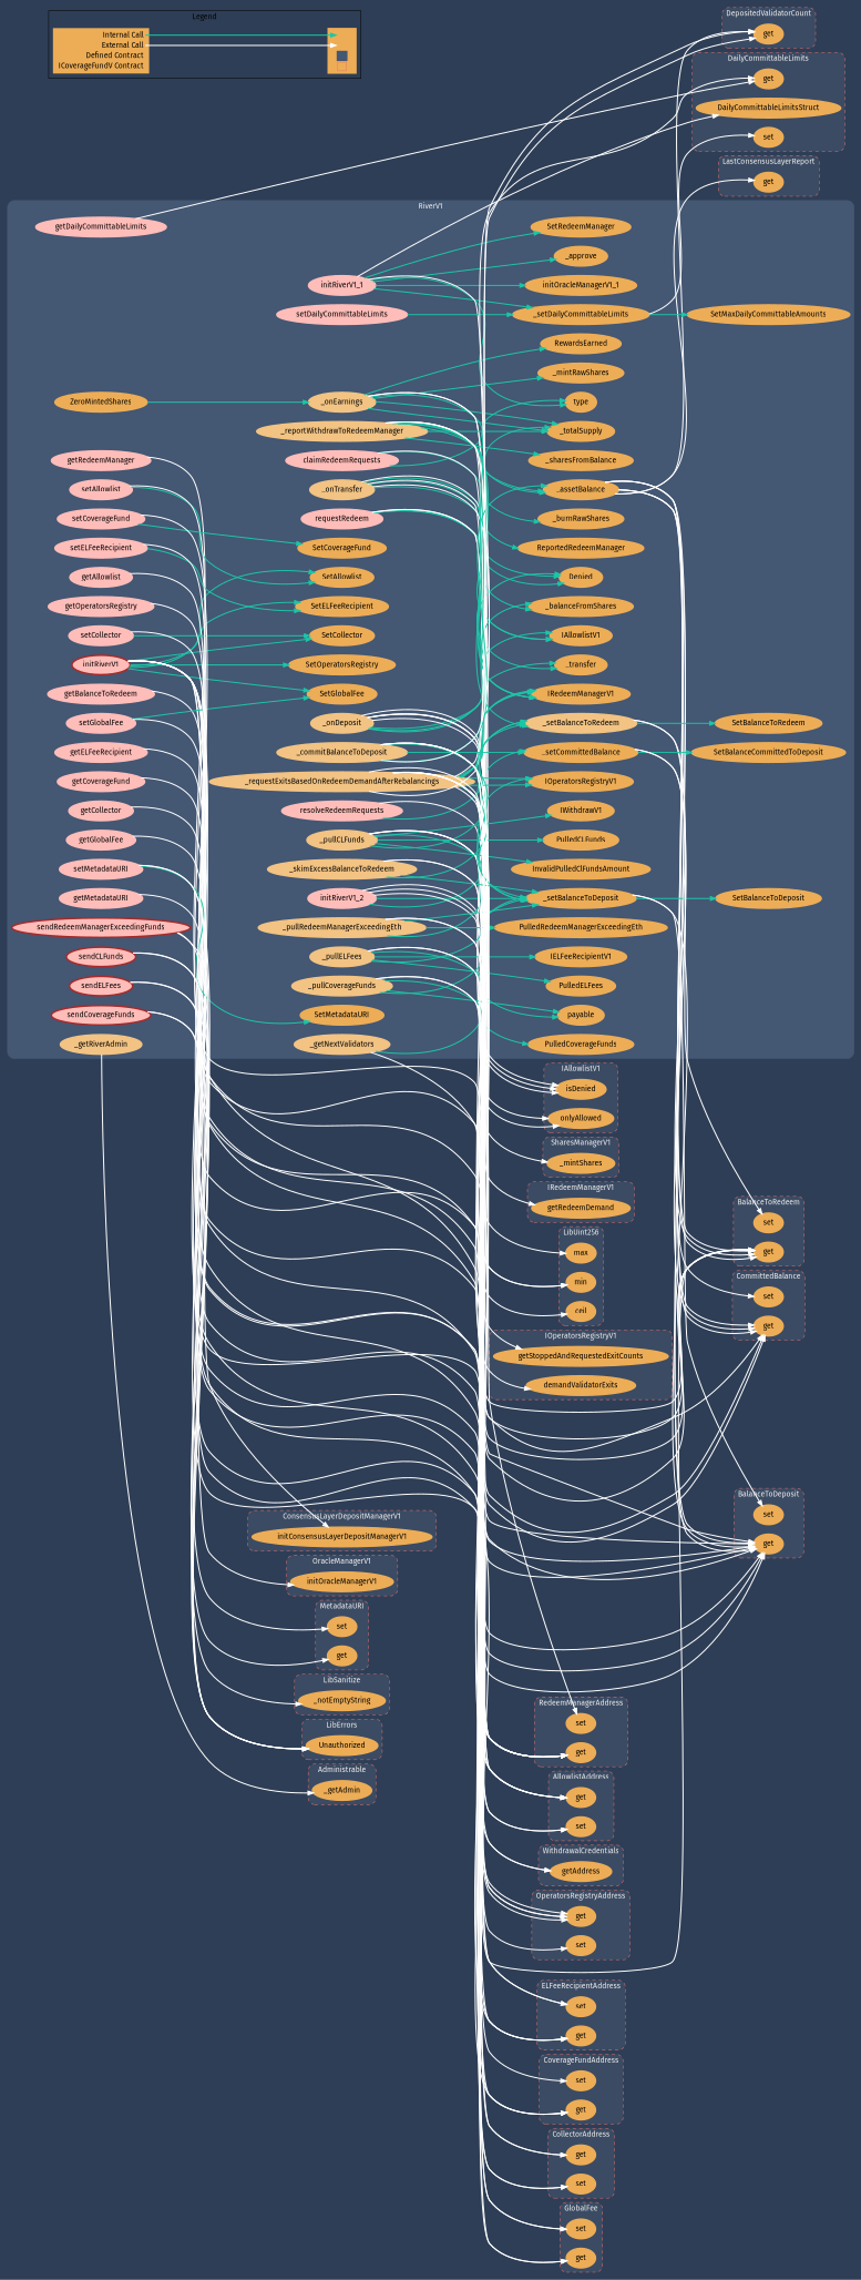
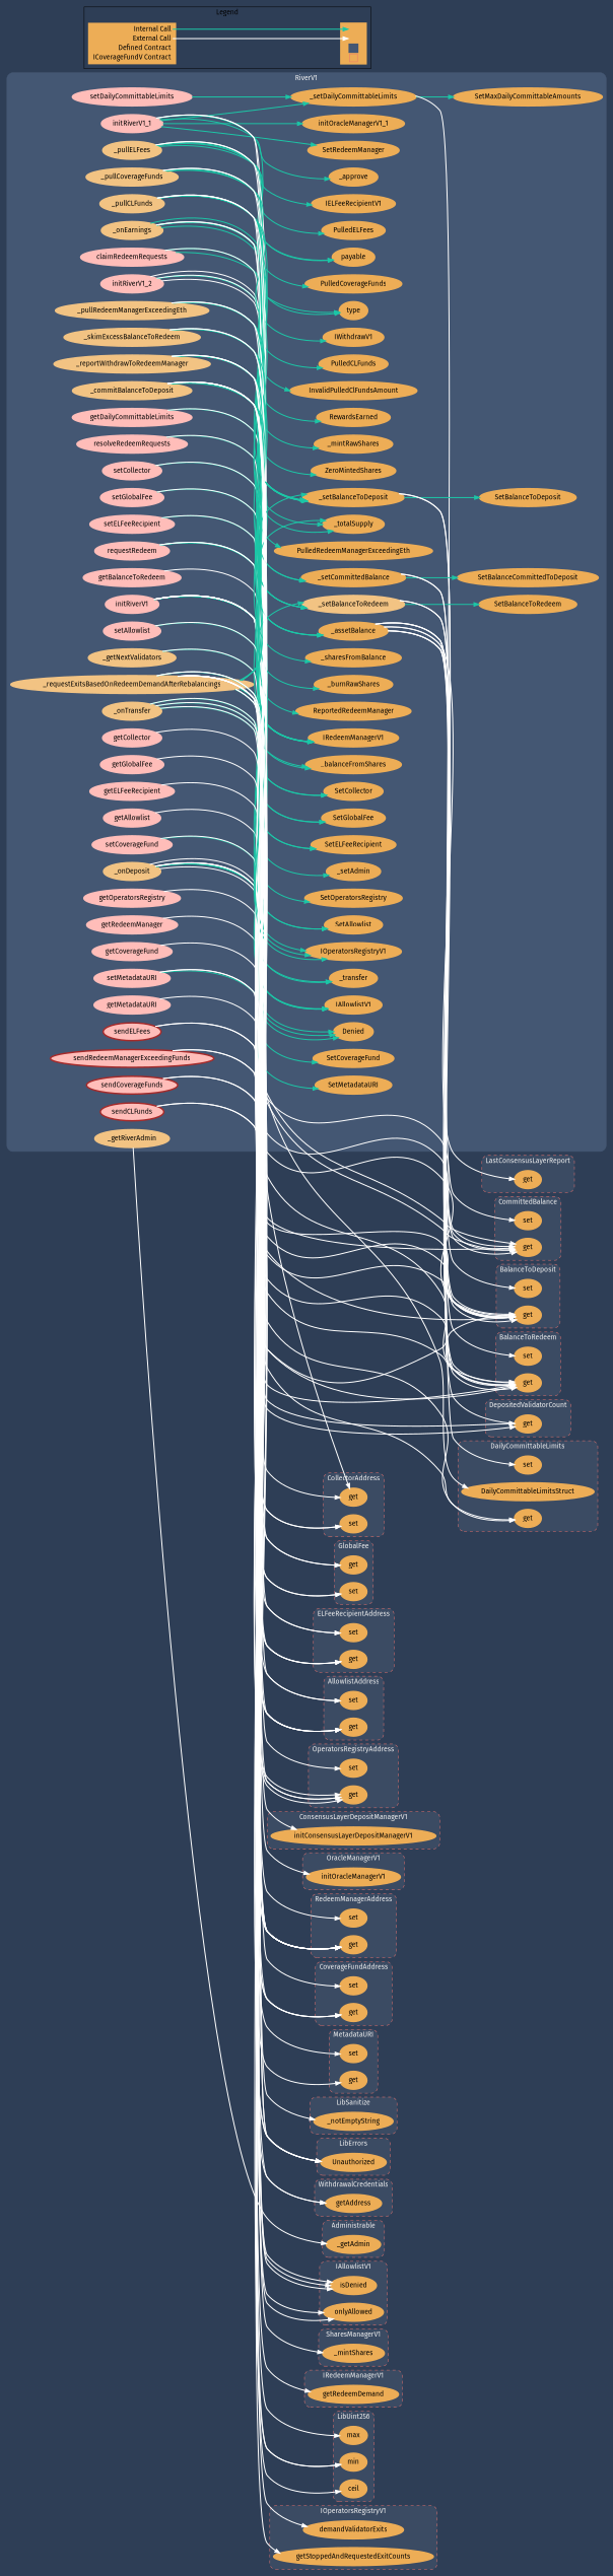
  digraph {
    bgcolor="#2e3e56"
    compound=true
    fontname="Fira Sans"
    rankdir=LR
    node [color="#edad56" fillcolor="#edad56" fontname="Fira Sans" penwidth=3 style=filled]
    edge [color=white fontname="Fira Sans" penwidth=2]
-   n1 [color=brown fillcolor="#ffbdb9" label=initRiverV1]
+   n1 [color="#ffbdb9" fillcolor="#ffbdb9" label=initRiverV1]
    n2 [color="#ffbdb9" fillcolor="#ffbdb9" label=initRiverV1_1]
    n3 [color="#ffbdb9" fillcolor="#ffbdb9" label=initRiverV1_2]
    n4 [color="#ffbdb9" fillcolor="#ffbdb9" label=getGlobalFee]
    n5 [color="#ffbdb9" fillcolor="#ffbdb9" label=getAllowlist]
    n6 [color="#ffbdb9" fillcolor="#ffbdb9" label=getCollector]
    n7 [color="#ffbdb9" fillcolor="#ffbdb9" label=getELFeeRecipient]
    n8 [color="#ffbdb9" fillcolor="#ffbdb9" label=getCoverageFund]
    n9 [color="#ffbdb9" fillcolor="#ffbdb9" label=getRedeemManager]
    n10 [color="#ffbdb9" fillcolor="#ffbdb9" label=getMetadataURI]
    n11 [color="#ffbdb9" fillcolor="#ffbdb9" label=getDailyCommittableLimits]
    n12 [color="#ffbdb9" fillcolor="#ffbdb9" label=setDailyCommittableLimits]
    n13 [color="#ffbdb9" fillcolor="#ffbdb9" label=getBalanceToRedeem]
    n14 [color="#ffbdb9" fillcolor="#ffbdb9" label=resolveRedeemRequests]
    n15 [color="#ffbdb9" fillcolor="#ffbdb9" label=requestRedeem]
    n16 [color="#ffbdb9" fillcolor="#ffbdb9" label=claimRedeemRequests]
    n17 [color="#ffbdb9" fillcolor="#ffbdb9" label=setGlobalFee]
    n18 [color="#ffbdb9" fillcolor="#ffbdb9" label=setAllowlist]
    n19 [color="#ffbdb9" fillcolor="#ffbdb9" label=setCollector]
    n20 [color="#ffbdb9" fillcolor="#ffbdb9" label=setELFeeRecipient]
    n21 [color="#ffbdb9" fillcolor="#ffbdb9" label=setCoverageFund]
    n22 [color="#ffbdb9" fillcolor="#ffbdb9" label=setMetadataURI]
    n23 [color="#ffbdb9" fillcolor="#ffbdb9" label=getOperatorsRegistry]
    n24 [color=brown fillcolor="#ffbdb9" label=sendELFees]
    n25 [color=brown fillcolor="#ffbdb9" label=sendCLFunds]
    n26 [color=brown fillcolor="#ffbdb9" label=sendCoverageFunds]
    n27 [color=brown fillcolor="#ffbdb9" label=sendRedeemManagerExceedingFunds]
    n28 [color="#f2c383" fillcolor="#f2c383" label=_getRiverAdmin]
    n29 [color="#f2c383" fillcolor="#f2c383" label=_onTransfer]
    n30 [color="#f2c383" fillcolor="#f2c383" label=_onDeposit]
    n31 [color="#f2c383" fillcolor="#f2c383" label=_getNextValidators]
    n32 [color="#f2c383" fillcolor="#f2c383" label=_pullELFees]
    n33 [color="#f2c383" fillcolor="#f2c383" label=_pullCoverageFunds]
    n34 [color="#f2c383" fillcolor="#f2c383" label=_onEarnings]
    n35 [label=_assetBalance]
    n36 [label=_setDailyCommittableLimits]
    n37 [label=_setBalanceToDeposit]
    n38 [color="#f2c383" fillcolor="#f2c383" label=_setBalanceToRedeem]
    n39 [label=_setCommittedBalance]
    n40 [color="#f2c383" fillcolor="#f2c383" label=_pullCLFunds]
    n41 [color="#f2c383" fillcolor="#f2c383" label=_pullRedeemManagerExceedingEth]
    n42 [color="#f2c383" fillcolor="#f2c383" label=_reportWithdrawToRedeemManager]
    n43 [color="#f2c383" fillcolor="#f2c383" label=_requestExitsBasedOnRedeemDemandAfterRebalancings]
    n44 [color="#f2c383" fillcolor="#f2c383" label=_skimExcessBalanceToRedeem]
    n45 [color="#f2c383" fillcolor="#f2c383" label=_commitBalanceToDeposit]
+   n46 [label=_setAdmin]
    n47 [label=SetCollector]
    n48 [label=SetGlobalFee]
    n49 [label=SetELFeeRecipient]
    n50 [label=SetAllowlist]
    n51 [label=SetOperatorsRegistry]
    n52 [label=SetRedeemManager]
    n53 [label=initOracleManagerV1_1]
    n54 [label=_approve]
    n55 [label=type]
    n56 [label=IRedeemManagerV1]
    n57 [label=IAllowlistV1]
    n58 [label=_transfer]
    n59 [label=SetCoverageFund]
    n60 [label=SetMetadataURI]
    n61 [label=Denied]
    n62 [label=IOperatorsRegistryV1]
    n63 [label=IELFeeRecipientV1]
    n64 [label=payable]
    n65 [label=PulledELFees]
    n66 [label=PulledCoverageFunds]
    n67 [label=_totalSupply]
    n68 [label=ZeroMintedShares]
    n69 [label=_mintRawShares]
    n70 [label=RewardsEarned]
    n71 [label=SetMaxDailyCommittableAmounts]
    n72 [label=SetBalanceToDeposit]
    n73 [label=SetBalanceToRedeem]
    n74 [label=SetBalanceCommittedToDeposit]
    n75 [label=IWithdrawV1]
    n76 [label=InvalidPulledClFundsAmount]
    n77 [label=PulledCLFunds]
    n78 [label=PulledRedeemManagerExceedingEth]
    n79 [label=_balanceFromShares]
    n80 [label=_sharesFromBalance]
    n81 [label=ReportedRedeemManager]
    n82 [label=_burnRawShares]
    n83 [label=set]
    n84 [label=get]
    n85 [label=set]
    n86 [label=get]
    n87 [label=set]
    n88 [label=get]
    n89 [label=set]
    n90 [label=get]
    n91 [label=set]
    n92 [label=get]
    n93 [label=initConsensusLayerDepositManagerV1]
    n94 [label=initOracleManagerV1]
    n95 [label=set]
    n96 [label=get]
    n97 [label=get]
    n98 [label=DailyCommittableLimitsStruct]
    n99 [label=get]
    n100 [label=set]
    n101 [label=get]
    n102 [label=set]
    n103 [label=get]
    n104 [label=set]
    n105 [label=get]
    n106 [label=set]
    n107 [label=get]
    n108 [label=set]
    n109 [label=get]
    n110 [label=set]
    n111 [label=_notEmptyString]
    n112 [label=Unauthorized]
    n113 [label=getAddress]
    n114 [label=_getAdmin]
    n115 [label=isDenied]
    n116 [label=onlyAllowed]
    n117 [label=_mintShares]
    n118 [label=get]
    n119 [label=getRedeemDemand]
    n120 [label=min]
    n121 [label=ceil]
    n122 [label=max]
    n123 [label=getStoppedAndRequestedExitCounts]
    n124 [label=demandValidatorExits]
    n125 [label=<<table border="0" cellpadding="2" cellspacing="0" cellborder="0">   <tr><td align="right" port="i1">Internal Call</td></tr>   <tr><td align="right" port="i2">External Call</td></tr>   <tr><td align="right" port="i3">Defined Contract</td></tr>   <tr><td align="right" port="i4">ICoverageFundV Contract</td></tr>   </table>> shape=plaintext]
    n126 [label=<<table border="0" cellpadding="2" cellspacing="0" cellborder="0">   <tr><td port="i1">&nbsp;&nbsp;&nbsp;</td></tr>   <tr><td port="i2">&nbsp;&nbsp;&nbsp;</td></tr>   <tr><td port="i3" bgcolor="#445773">&nbsp;&nbsp;&nbsp;</td></tr>   <tr><td port="i4">     <table border="1" cellborder="0" cellspacing="0" cellpadding="7" color="#e8726d">       <tr>        <td></td>       </tr>      </table>   </td></tr>   </table>> shape=plaintext]
    subgraph cluster_1 {
      bgcolor="#445773"
      color="#445773"
      fontcolor="#f0f0f0"
      label=RiverV1
      style=rounded
      n1
      n2
      n3
      n4
      n5
      n6
      n7
      n8
      n9
      n10
      n11
      n12
      n13
      n14
      n15
      n16
      n17
      n18
      n19
      n20
      n21
      n22
      n23
      n24
      n25
      n26
      n27
      n28
      n29
      n30
      n31
      n32
      n33
      n34
      n35
      n36
      n37
      n38
      n39
      n40
      n41
      n42
      n43
      n44
      n45
+     n46
      n47
      n48
      n49
      n50
      n51
      n52
      n53
      n54
      n55
      n56
      n57
      n58
      n59
      n60
      n61
      n62
      n63
      n64
      n65
      n66
      n67
      n68
      n69
      n70
      n71
      n72
      n73
      n74
      n75
      n76
      n77
      n78
      n79
      n80
      n81
      n82
    }
    subgraph cluster_2 {
      bgcolor="#3b4b63"
      color="#e8726d"
      fontcolor="#f0f0f0"
      label=CollectorAddress
      style="rounded,dashed"
      n83
      n84
    }
    subgraph cluster_3 {
      bgcolor="#3b4b63"
      color="#e8726d"
      fontcolor="#f0f0f0"
      label=GlobalFee
      style="rounded,dashed"
      n85
      n86
    }
    subgraph cluster_4 {
      bgcolor="#3b4b63"
      color="#e8726d"
      fontcolor="#f0f0f0"
      label=ELFeeRecipientAddress
      style="rounded,dashed"
      n87
      n88
    }
    subgraph cluster_5 {
      bgcolor="#3b4b63"
      color="#e8726d"
      fontcolor="#f0f0f0"
      label=AllowlistAddress
      style="rounded,dashed"
      n89
      n90
    }
    subgraph cluster_6 {
      bgcolor="#3b4b63"
      color="#e8726d"
      fontcolor="#f0f0f0"
      label=OperatorsRegistryAddress
      style="rounded,dashed"
      n91
      n92
    }
    subgraph cluster_7 {
      bgcolor="#3b4b63"
      color="#e8726d"
      fontcolor="#f0f0f0"
      label=ConsensusLayerDepositManagerV1
      style="rounded,dashed"
      n93
    }
    subgraph cluster_8 {
      bgcolor="#3b4b63"
      color="#e8726d"
      fontcolor="#f0f0f0"
      label=OracleManagerV1
      style="rounded,dashed"
      n94
    }
    subgraph cluster_9 {
      bgcolor="#3b4b63"
      color="#e8726d"
      fontcolor="#f0f0f0"
      label=RedeemManagerAddress
      style="rounded,dashed"
      n95
      n96
    }
    subgraph cluster_10 {
      bgcolor="#3b4b63"
      color="#e8726d"
      fontcolor="#f0f0f0"
      label=LastConsensusLayerReport
      style="rounded,dashed"
      n97
    }
    subgraph cluster_11 {
      bgcolor="#3b4b63"
      color="#e8726d"
      fontcolor="#f0f0f0"
      label=DailyCommittableLimits
      style="rounded,dashed"
      n98
      n99
      n100
    }
    subgraph cluster_12 {
      bgcolor="#3b4b63"
      color="#e8726d"
      fontcolor="#f0f0f0"
      label=CommittedBalance
      style="rounded,dashed"
      n101
      n102
    }
    subgraph cluster_13 {
      bgcolor="#3b4b63"
      color="#e8726d"
      fontcolor="#f0f0f0"
      label=BalanceToDeposit
      style="rounded,dashed"
      n103
      n104
    }
    subgraph cluster_14 {
      bgcolor="#3b4b63"
      color="#e8726d"
      fontcolor="#f0f0f0"
      label=CoverageFundAddress
      style="rounded,dashed"
      n105
      n106
    }
    subgraph cluster_15 {
      bgcolor="#3b4b63"
      color="#e8726d"
      fontcolor="#f0f0f0"
      label=MetadataURI
      style="rounded,dashed"
      n107
      n108
    }
    subgraph cluster_16 {
      bgcolor="#3b4b63"
      color="#e8726d"
      fontcolor="#f0f0f0"
      label=BalanceToRedeem
      style="rounded,dashed"
      n109
      n110
    }
    subgraph cluster_17 {
      bgcolor="#3b4b63"
      color="#e8726d"
      fontcolor="#f0f0f0"
      label=LibSanitize
      style="rounded,dashed"
      n111
    }
    subgraph cluster_18 {
      bgcolor="#3b4b63"
      color="#e8726d"
      fontcolor="#f0f0f0"
      label=LibErrors
      style="rounded,dashed"
      n112
    }
    subgraph cluster_19 {
      bgcolor="#3b4b63"
      color="#e8726d"
      fontcolor="#f0f0f0"
      label=WithdrawalCredentials
      style="rounded,dashed"
      n113
    }
    subgraph cluster_20 {
      bgcolor="#3b4b63"
      color="#e8726d"
      fontcolor="#f0f0f0"
      label=Administrable
      style="rounded,dashed"
      n114
    }
    subgraph cluster_21 {
      bgcolor="#3b4b63"
      color="#e8726d"
      fontcolor="#f0f0f0"
      label=IAllowlistV1
      style="rounded,dashed"
      n115
      n116
    }
    subgraph cluster_22 {
      bgcolor="#3b4b63"
      color="#e8726d"
      fontcolor="#f0f0f0"
      label=SharesManagerV1
      style="rounded,dashed"
      n117
    }
    subgraph cluster_23 {
      bgcolor="#3b4b63"
      color="#e8726d"
      fontcolor="#f0f0f0"
      label=DepositedValidatorCount
      style="rounded,dashed"
      n118
    }
    subgraph cluster_24 {
      bgcolor="#3b4b63"
      color="#e8726d"
      fontcolor="#f0f0f0"
      label=IRedeemManagerV1
      style="rounded,dashed"
      n119
    }
    subgraph cluster_25 {
      bgcolor="#3b4b63"
      color="#e8726d"
      fontcolor="#f0f0f0"
      label=LibUint256
      style="rounded,dashed"
      n120
      n121
      n122
    }
    subgraph cluster_26 {
      bgcolor="#3b4b63"
      color="#e8726d"
      fontcolor="#f0f0f0"
      label=IOperatorsRegistryV1
      style="rounded,dashed"
      n123
      n124
    }
    subgraph cluster_27 {
      label=Legend
      n125
      n126
    }
+   n1 -> n46 [color="#1bc6a6"]
    n1 -> n47 [color="#1bc6a6"]
    n1 -> n48 [color="#1bc6a6"]
    n1 -> n49 [color="#1bc6a6"]
    n1 -> n50 [color="#1bc6a6"]
    n1 -> n51 [color="#1bc6a6"]
    n1 -> n83
    n1 -> n85
    n1 -> n87
    n1 -> n89
    n1 -> n91
    n1 -> n93
    n1 -> n94
    n2 -> n36 [color="#1bc6a6"]
    n2 -> n52 [color="#1bc6a6"]
    n2 -> n53 [color="#1bc6a6"]
    n2 -> n54 [color="#1bc6a6"]
    n2 -> n55 [color="#1bc6a6"]
    n2 -> n95
    n2 -> n98
    n3 -> n37 [color="#1bc6a6"]
    n3 -> n39 [color="#1bc6a6"]
    n3 -> n101
    n3 -> n101
    n3 -> n103
    n4 -> n86
    n5 -> n90
    n6 -> n84
    n7 -> n88
    n8 -> n105
    n9 -> n96
    n10 -> n107
    n11 -> n99
    n12 -> n36 [color="#1bc6a6"]
    n13 -> n109
    n14 -> n56 [color="#1bc6a6"]
    n14 -> n96
    n15 -> n56 [color="#1bc6a6"]
    n15 -> n57 [color="#1bc6a6"]
    n15 -> n58 [color="#1bc6a6"]
    n15 -> n90
    n15 -> n96
    n16 -> n55 [color="#1bc6a6"]
    n16 -> n56 [color="#1bc6a6"]
    n16 -> n96
    n17 -> n48 [color="#1bc6a6"]
    n17 -> n85
    n18 -> n50 [color="#1bc6a6"]
    n18 -> n89
    n19 -> n47 [color="#1bc6a6"]
    n19 -> n83
    n20 -> n49 [color="#1bc6a6"]
    n20 -> n87
    n21 -> n59 [color="#1bc6a6"]
    n21 -> n106
    n22 -> n60 [color="#1bc6a6"]
    n22 -> n108
    n22 -> n111
    n23 -> n92
    n24 -> n88
    n24 -> n112
    n25 -> n112
    n25 -> n113
    n26 -> n105
    n26 -> n112
    n27 -> n96
    n27 -> n112
    n28 -> n114
    n29 -> n57 [color="#1bc6a6"]
    n29 -> n61 [color="#1bc6a6"]
    n29 -> n61 [color="#1bc6a6"]
    n29 -> n90
    n29 -> n115
    n29 -> n115
    n30 -> n57 [color="#1bc6a6"]
    n30 -> n58 [color="#1bc6a6"]
    n30 -> n61 [color="#1bc6a6"]
    n30 -> n90
    n30 -> n115
    n30 -> n116
    n30 -> n116
    n30 -> n117
    n31 -> n62 [color="#1bc6a6"]
    n31 -> n92
    n32 -> n37 [color="#1bc6a6"]
    n32 -> n63 [color="#1bc6a6"]
    n32 -> n64 [color="#1bc6a6"]
    n32 -> n65 [color="#1bc6a6"]
    n32 -> n88
    n32 -> n103
    n33 -> n37 [color="#1bc6a6"]
    n33 -> n64 [color="#1bc6a6"]
    n33 -> n66 [color="#1bc6a6"]
    n33 -> n103
    n33 -> n105
    n34 -> n35 [color="#1bc6a6"]
    n34 -> n67 [color="#1bc6a6"]
    n34 -> n67 [color="#1bc6a6"]
-   n68 -> n34 [color="#1bc6a6"]
+   n34 -> n68 [color="#1bc6a6"]
    n34 -> n69 [color="#1bc6a6"]
    n34 -> n70 [color="#1bc6a6"]
    n34 -> n84
    n34 -> n86
    n35 -> n97
    n35 -> n101
    n35 -> n101
    n35 -> n103
    n35 -> n103
    n35 -> n109
    n35 -> n109
    n35 -> n118
    n36 -> n71 [color="#1bc6a6"]
    n36 -> n100
    n37 -> n72 [color="#1bc6a6"]
    n37 -> n103
    n37 -> n104
    n38 -> n73 [color="#1bc6a6"]
    n38 -> n109
    n38 -> n110
    n39 -> n74 [color="#1bc6a6"]
    n39 -> n101
    n39 -> n102
    n40 -> n37 [color="#1bc6a6"]
    n40 -> n38 [color="#1bc6a6"]
    n40 -> n75 [color="#1bc6a6"]
    n40 -> n76 [color="#1bc6a6"]
    n40 -> n77 [color="#1bc6a6"]
    n40 -> n103
    n40 -> n109
    n40 -> n113
    n41 -> n37 [color="#1bc6a6"]
    n41 -> n56 [color="#1bc6a6"]
    n41 -> n78 [color="#1bc6a6"]
    n41 -> n96
    n41 -> n103
    n42 -> n35 [color="#1bc6a6"]
    n42 -> n38 [color="#1bc6a6"]
    n42 -> n56 [color="#1bc6a6"]
-   n42 -> n67 [color="#1bc6a6"]
    n42 -> n79 [color="#1bc6a6"]
    n42 -> n80 [color="#1bc6a6"]
    n42 -> n81 [color="#1bc6a6"]
    n42 -> n82 [color="#1bc6a6"]
    n42 -> n96
    n42 -> n109
    n42 -> n119
    n43 -> n37 [color="#1bc6a6"]
    n43 -> n38 [color="#1bc6a6"]
-   n43 -> n56 [color="#1bc6a6"]
+   n11 -> n56 [color="#1bc6a6"]
    n43 -> n62 [color="#1bc6a6"]
    n43 -> n62 [color="#1bc6a6"]
    n43 -> n67 [color="#1bc6a6"]
    n43 -> n79 [color="#1bc6a6"]
    n43 -> n92
    n43 -> n92
    n43 -> n96
    n43 -> n103
    n43 -> n109
    n43 -> n118
    n43 -> n118
    n43 -> n120
    n43 -> n121
    n43 -> n123
    n43 -> n124
    n44 -> n37 [color="#1bc6a6"]
    n44 -> n38 [color="#1bc6a6"]
    n44 -> n103
    n44 -> n109
    n45 -> n35 [color="#1bc6a6"]
    n45 -> n37 [color="#1bc6a6"]
    n45 -> n39 [color="#1bc6a6"]
    n45 -> n99
    n45 -> n101
    n45 -> n103
    n45 -> n120
    n45 -> n122
    n125 -> n126 [color="#1bc6a6" headport="i1:w" tailport="i1:e"]
    n125 -> n126 [headport="i2:w" tailport="i2:e"]
  }
